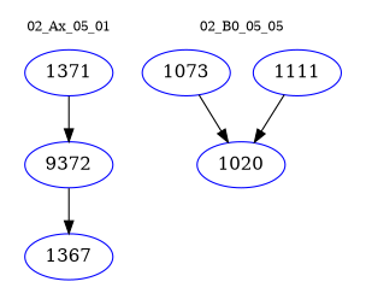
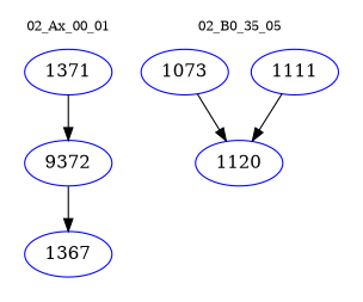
  digraph {
    fontname="DejaVu Serif"
    node [color=blue fontname="DejaVu Serif"]
    edge [color=black fontname="DejaVu Serif"]
    n1 [label=1371]
    n2 [label=9372]
    n3 [label=1367]
    n4 [label=1111]
-   n5 [label=1020]
+   n5 [label=1120]
    n6 [label=1073]
    subgraph cluster_1 {
      color=white
      fontsize=10
-     label="02_Ax_05_01"
+     label="02_Ax_00_01"
      n1
      n2
      n3
    }
    subgraph cluster_2 {
      color=white
      fontsize=10
-     label="02_B0_05_05"
+     label="02_B0_35_05"
      n4
      n5
      n6
    }
    n1 -> n2
    n2 -> n3
    n4 -> n5
    n6 -> n5
  }
